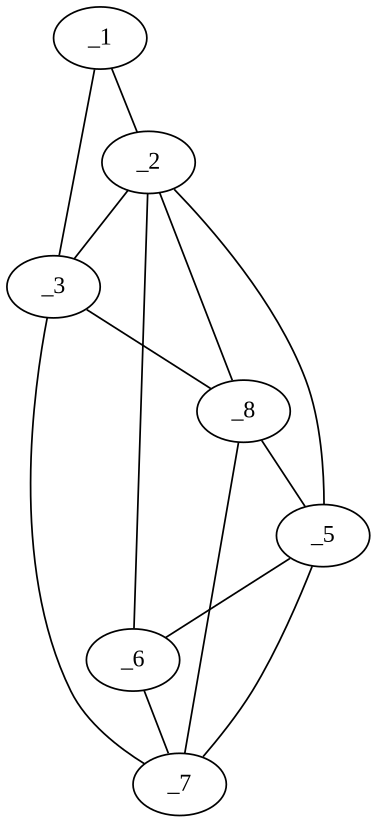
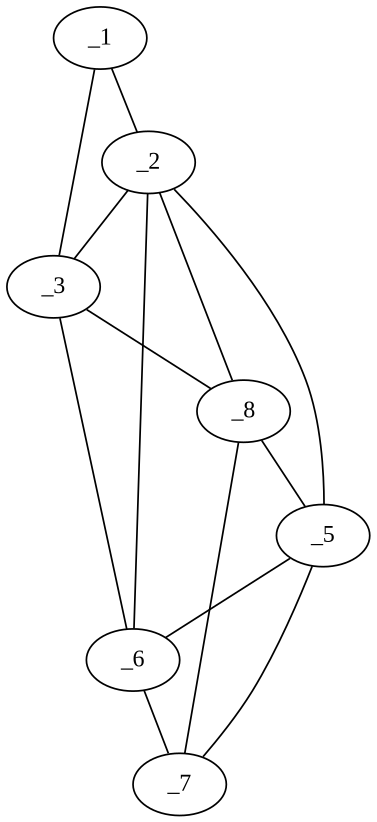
  graph {
    fontname="Liberation Serif"
    node [fontname="Liberation Serif"]
    edge [fontname="Liberation Serif" valence=1]
    _1 [x=28 y=23]
    _2 [x=70 y=13]
    _3 [x=76 y=5]
    _6 [x=104 y=113]
    n5 [label=_8 x=85 y=9]
    _5 [x=103 y=17]
    _7 [x=105 y=4]
    _1 -- _2 [valence=2]
    _1 -- _3
    _2 -- _3
    _2 -- _6
    _2 -- n5 [valence=2]
    _2 -- _5 [valence=2]
    _3 -- n5 [valence=2]
-   _3 -- _7
+   _3 -- _6
    _6 -- _7
    n5 -- _5
    n5 -- _7
    _5 -- _6 [valence=2]
    _5 -- _7
  }
